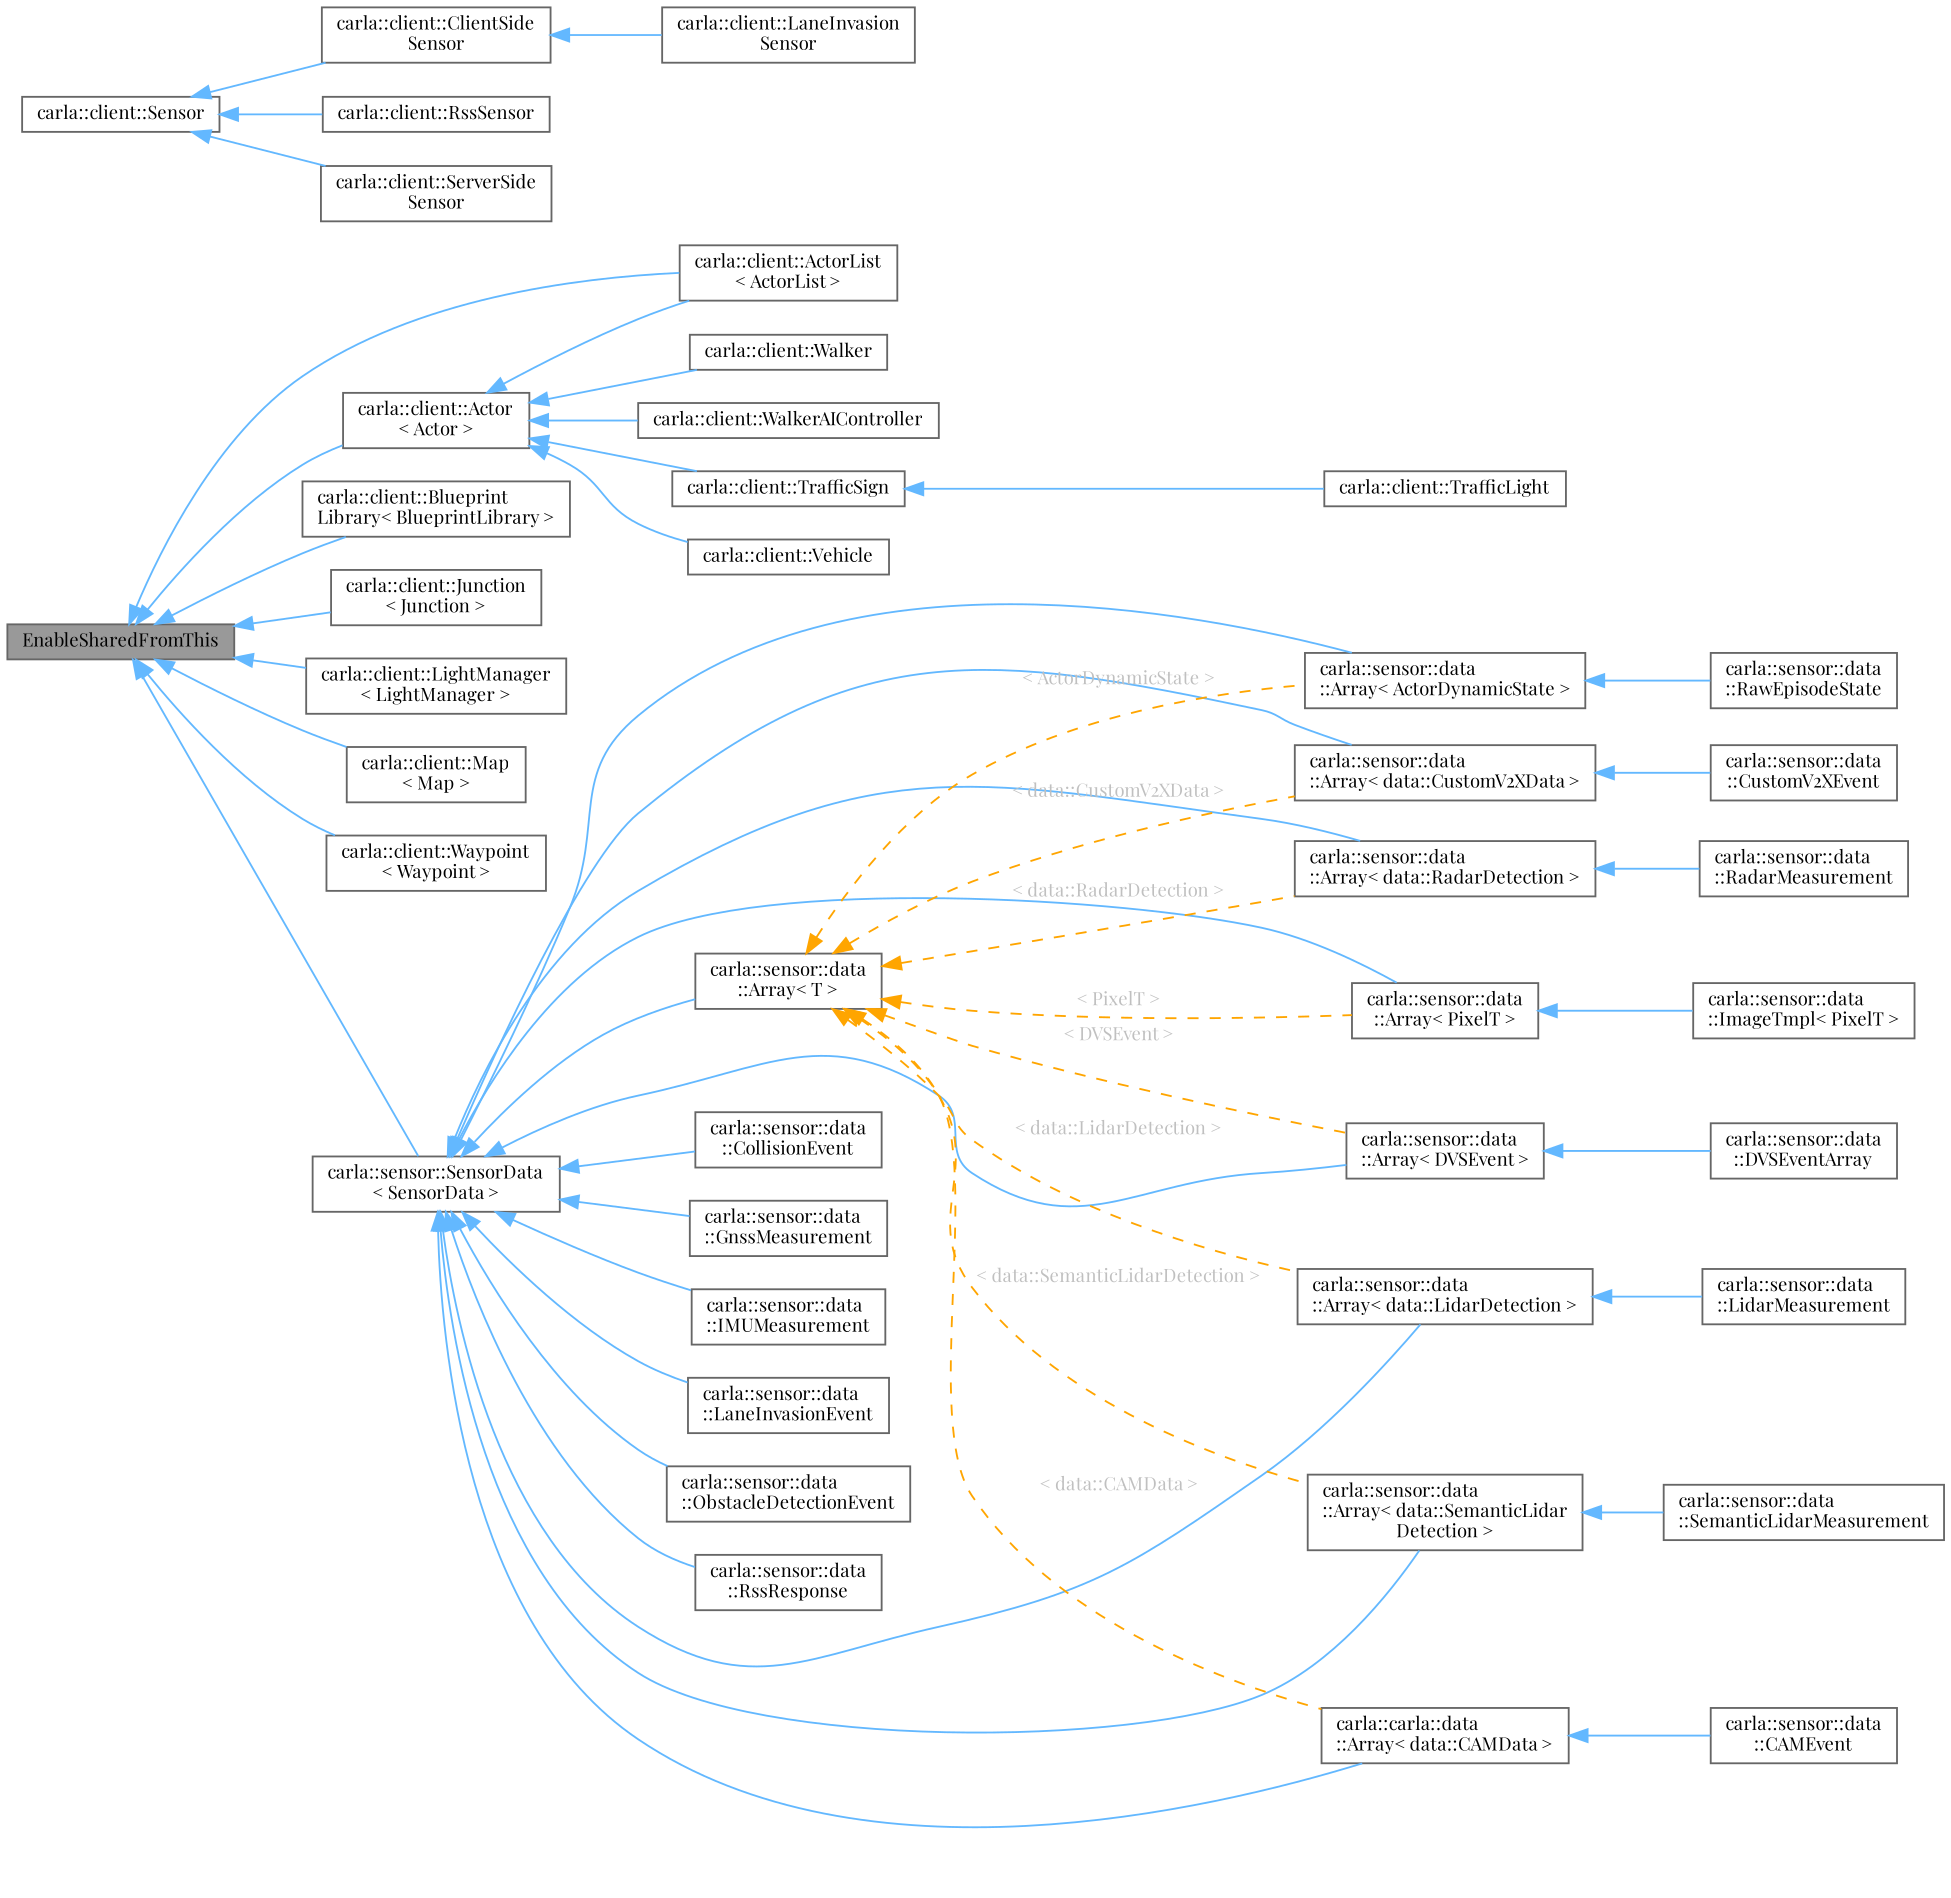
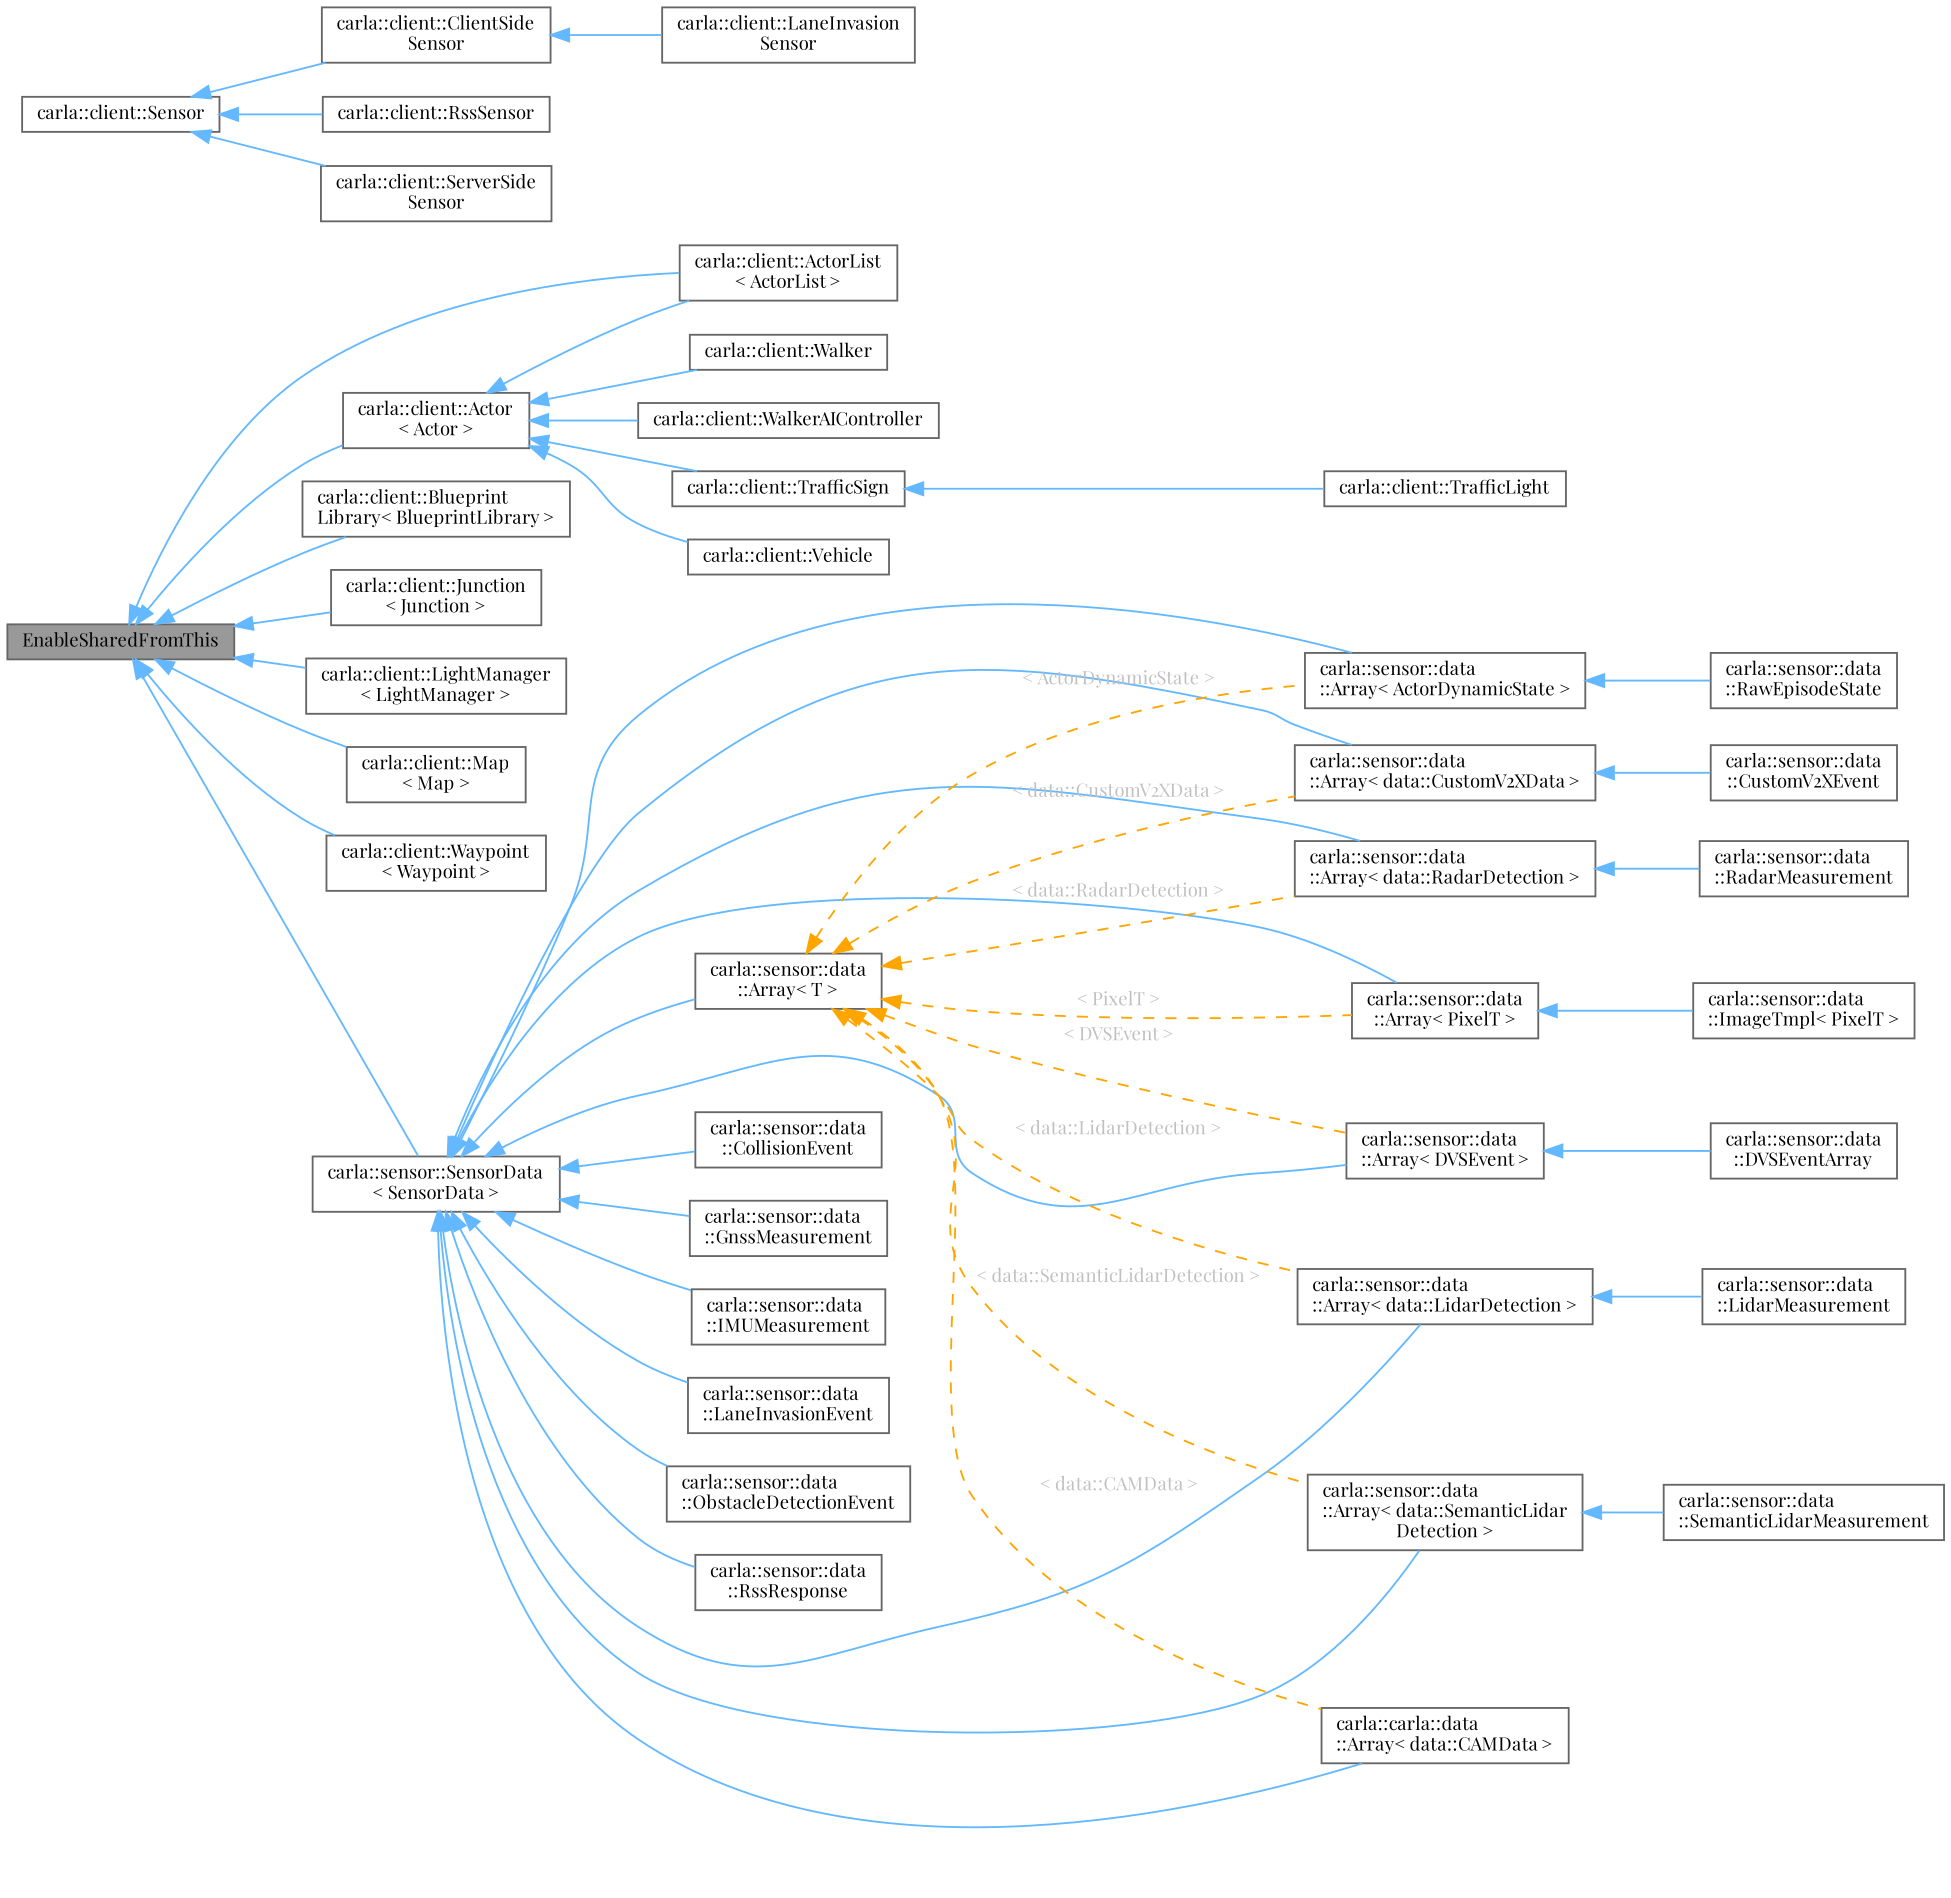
  digraph {
    fontname="Playfair Display"
    rankdir=LR
    node [color=gray40 fillcolor=white fontname="Playfair Display" fontsize=10 shape=box style=filled]
    edge [color=steelblue1 dir=back fontname="Playfair Display" fontsize=10 labelfontname=Helvetica labelfontsize=10 style=solid]
    n1 [fillcolor=grey60 fontcolor=black height=0.2 label=EnableSharedFromThis width=0.4]
    n2 [height=0.2 label="carla::client::Actor\l\< Actor \>" width=0.4]
    n3 [height=0.2 label="carla::client::ActorList\l\< ActorList \>" width=0.4]
    n4 [height=0.2 label="carla::client::Blueprint\lLibrary\< BlueprintLibrary \>" width=0.4]
    n5 [height=0.2 label="carla::client::Junction\l\< Junction \>" width=0.4]
    n6 [height=0.2 label="carla::client::LightManager\l\< LightManager \>" width=0.4]
    n7 [height=0.2 label="carla::client::Map\l\< Map \>" width=0.4]
    n8 [height=0.2 label="carla::client::Waypoint\l\< Waypoint \>" width=0.4]
    n9 [height=0.2 label="carla::sensor::SensorData\l\< SensorData \>" width=0.4]
    n10 [height=0.2 label="carla::client::TrafficSign" width=0.4]
    n11 [height=0.2 label="carla::client::Vehicle" width=0.4]
    n12 [height=0.2 label="carla::client::Walker" width=0.4]
    n13 [height=0.2 label="carla::client::WalkerAIController" width=0.4]
    n14 [height=0.2 label="carla::carla::data\l::Array\< data::CAMData \>" width=0.4]
    n15 [height=0.2 label="carla::sensor::data\l::Array\< data::CustomV2XData \>" width=0.4]
    n16 [height=0.2 label="carla::sensor::data\l::Array\< DVSEvent \>" width=0.4]
    n17 [height=0.2 label="carla::sensor::data\l::Array\< PixelT \>" width=0.4]
    n18 [height=0.2 label="carla::sensor::data\l::Array\< data::LidarDetection \>" width=0.4]
    n19 [height=0.2 label="carla::sensor::data\l::Array\< data::RadarDetection \>" width=0.4]
    n20 [height=0.2 label="carla::sensor::data\l::Array\< ActorDynamicState \>" width=0.4]
    n21 [height=0.2 label="carla::sensor::data\l::Array\< data::SemanticLidar\lDetection \>" width=0.4]
    n22 [height=0.2 label="carla::sensor::data\l::Array\< T \>" width=0.4]
    n23 [height=0.2 label="carla::sensor::data\l::CollisionEvent" width=0.4]
    n24 [height=0.2 label="carla::sensor::data\l::GnssMeasurement" width=0.4]
    n25 [height=0.2 label="carla::sensor::data\l::IMUMeasurement" width=0.4]
    n26 [height=0.2 label="carla::sensor::data\l::LaneInvasionEvent" width=0.4]
    n27 [height=0.2 label="carla::sensor::data\l::ObstacleDetectionEvent" width=0.4]
    n28 [height=0.2 label="carla::sensor::data\l::RssResponse" width=0.4]
    n29 [height=0.2 label="carla::client::Sensor" width=0.4]
    n30 [height=0.2 label="carla::client::ClientSide\lSensor" width=0.4]
    n31 [height=0.2 label="carla::client::RssSensor" width=0.4]
    n32 [height=0.2 label="carla::client::ServerSide\lSensor" width=0.4]
    n33 [height=0.2 label="carla::client::TrafficLight" width=0.4]
    n34 [height=0.2 label="carla::client::LaneInvasion\lSensor" width=0.4]
-   n35 [height=0.2 label="carla::sensor::data\l::CAMEvent" width=0.4]
    n36 [height=0.2 label="carla::sensor::data\l::CustomV2XEvent" width=0.4]
    n37 [height=0.2 label="carla::sensor::data\l::DVSEventArray" width=0.4]
    n38 [height=0.2 label="carla::sensor::data\l::ImageTmpl\< PixelT \>" width=0.4]
    n39 [height=0.2 label="carla::sensor::data\l::LidarMeasurement" width=0.4]
    n40 [height=0.2 label="carla::sensor::data\l::RadarMeasurement" width=0.4]
    n41 [height=0.2 label="carla::sensor::data\l::RawEpisodeState" width=0.4]
    n42 [height=0.2 label="carla::sensor::data\l::SemanticLidarMeasurement" width=0.4]
    n1 -> n2
    n1 -> n3
    n1 -> n4
    n1 -> n5
    n1 -> n6
    n1 -> n7
    n1 -> n8
    n1 -> n9
    n2 -> n3
    n2 -> n10
    n2 -> n11
    n2 -> n12
    n2 -> n13
    n9 -> n14
    n9 -> n15
    n9 -> n16
    n9 -> n17
    n9 -> n18
    n9 -> n19
    n9 -> n20
    n9 -> n21
    n9 -> n22
    n9 -> n23
    n9 -> n24
    n9 -> n25
    n9 -> n26
    n9 -> n27
    n9 -> n28
    n10 -> n33
-   n14 -> n35
    n15 -> n36
    n16 -> n37
    n17 -> n38
    n18 -> n39
    n19 -> n40
    n20 -> n41
    n21 -> n42
    n22 -> n14 [color=orange fontcolor=grey label=" \< data::CAMData \>" style=dashed]
    n22 -> n15 [color=orange fontcolor=grey label=" \< data::CustomV2XData \>" style=dashed]
    n22 -> n16 [color=orange fontcolor=grey label=" \< DVSEvent \>" style=dashed]
    n22 -> n17 [color=orange fontcolor=grey label=" \< PixelT \>" style=dashed]
    n22 -> n18 [color=orange fontcolor=grey label=" \< data::LidarDetection \>" style=dashed]
    n22 -> n19 [color=orange fontcolor=grey label=" \< data::RadarDetection \>" style=dashed]
    n22 -> n20 [color=orange fontcolor=grey label=" \< ActorDynamicState \>" style=dashed]
    n22 -> n21 [color=orange fontcolor=grey label=" \< data::SemanticLidarDetection \>" style=dashed]
    n29 -> n30
    n29 -> n31
    n29 -> n32
    n30 -> n34
  }
